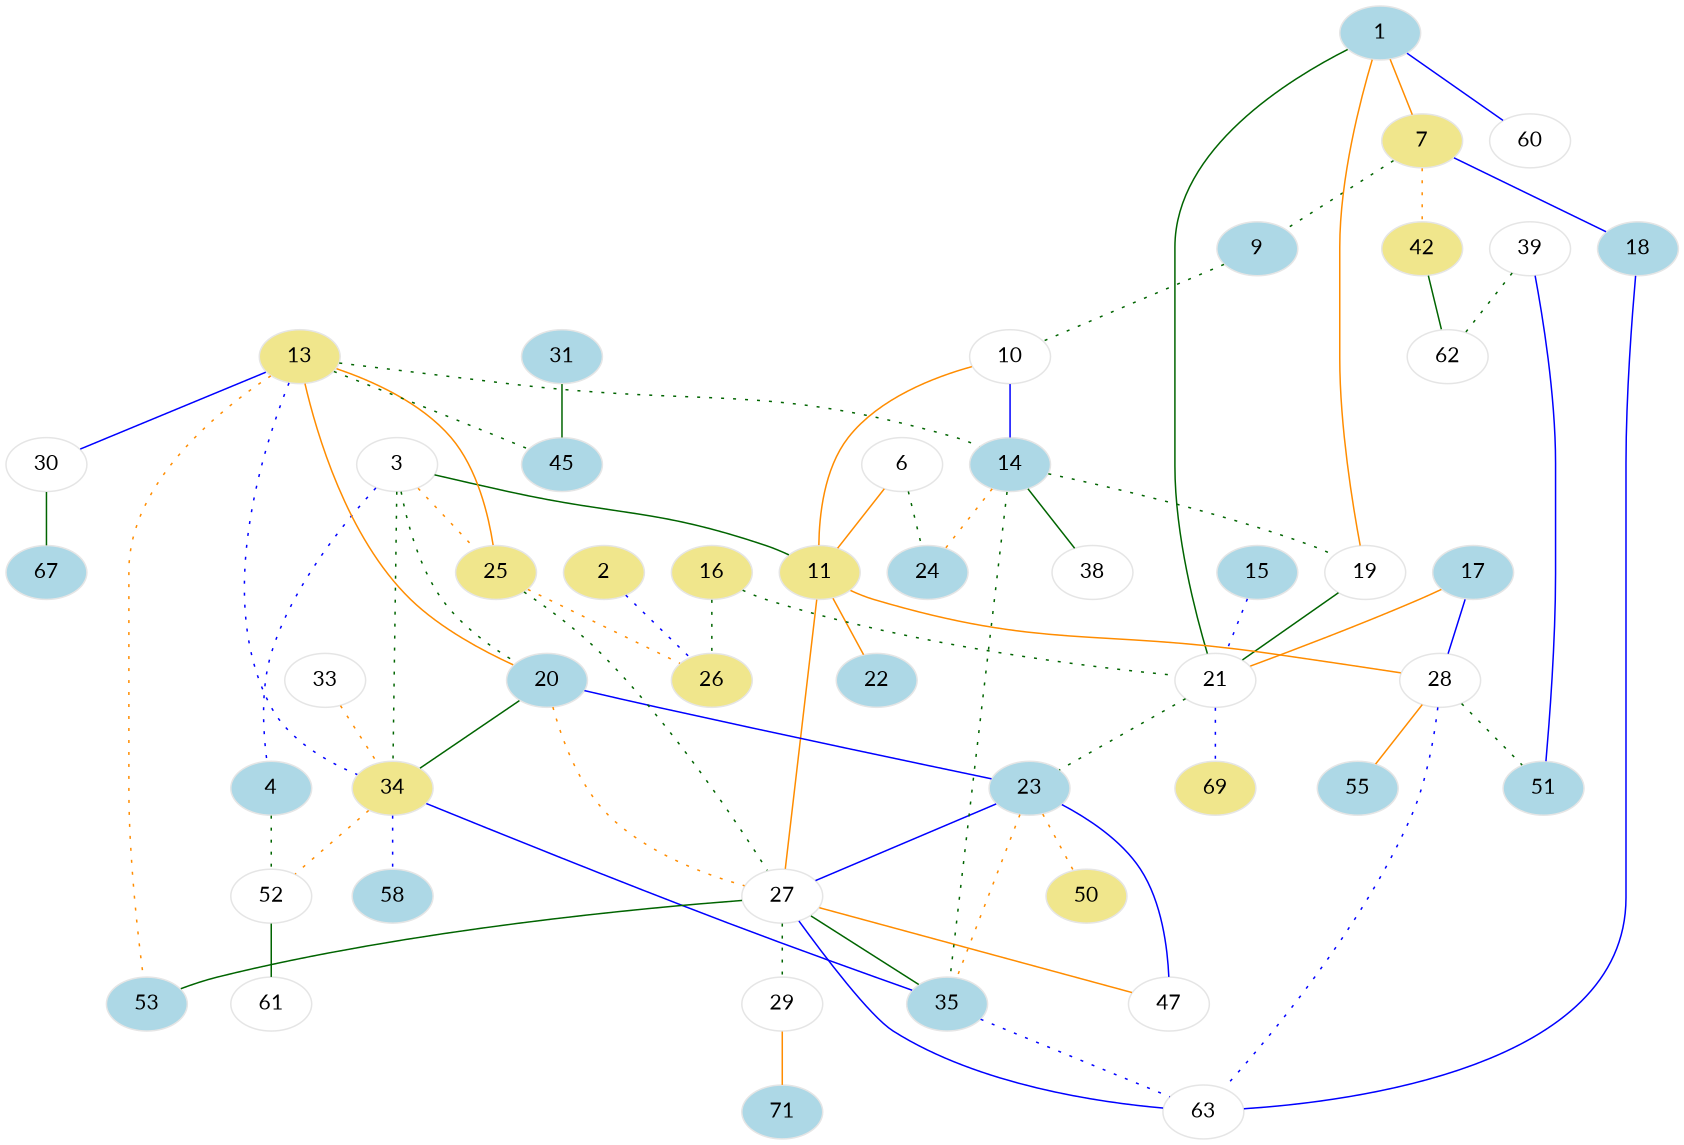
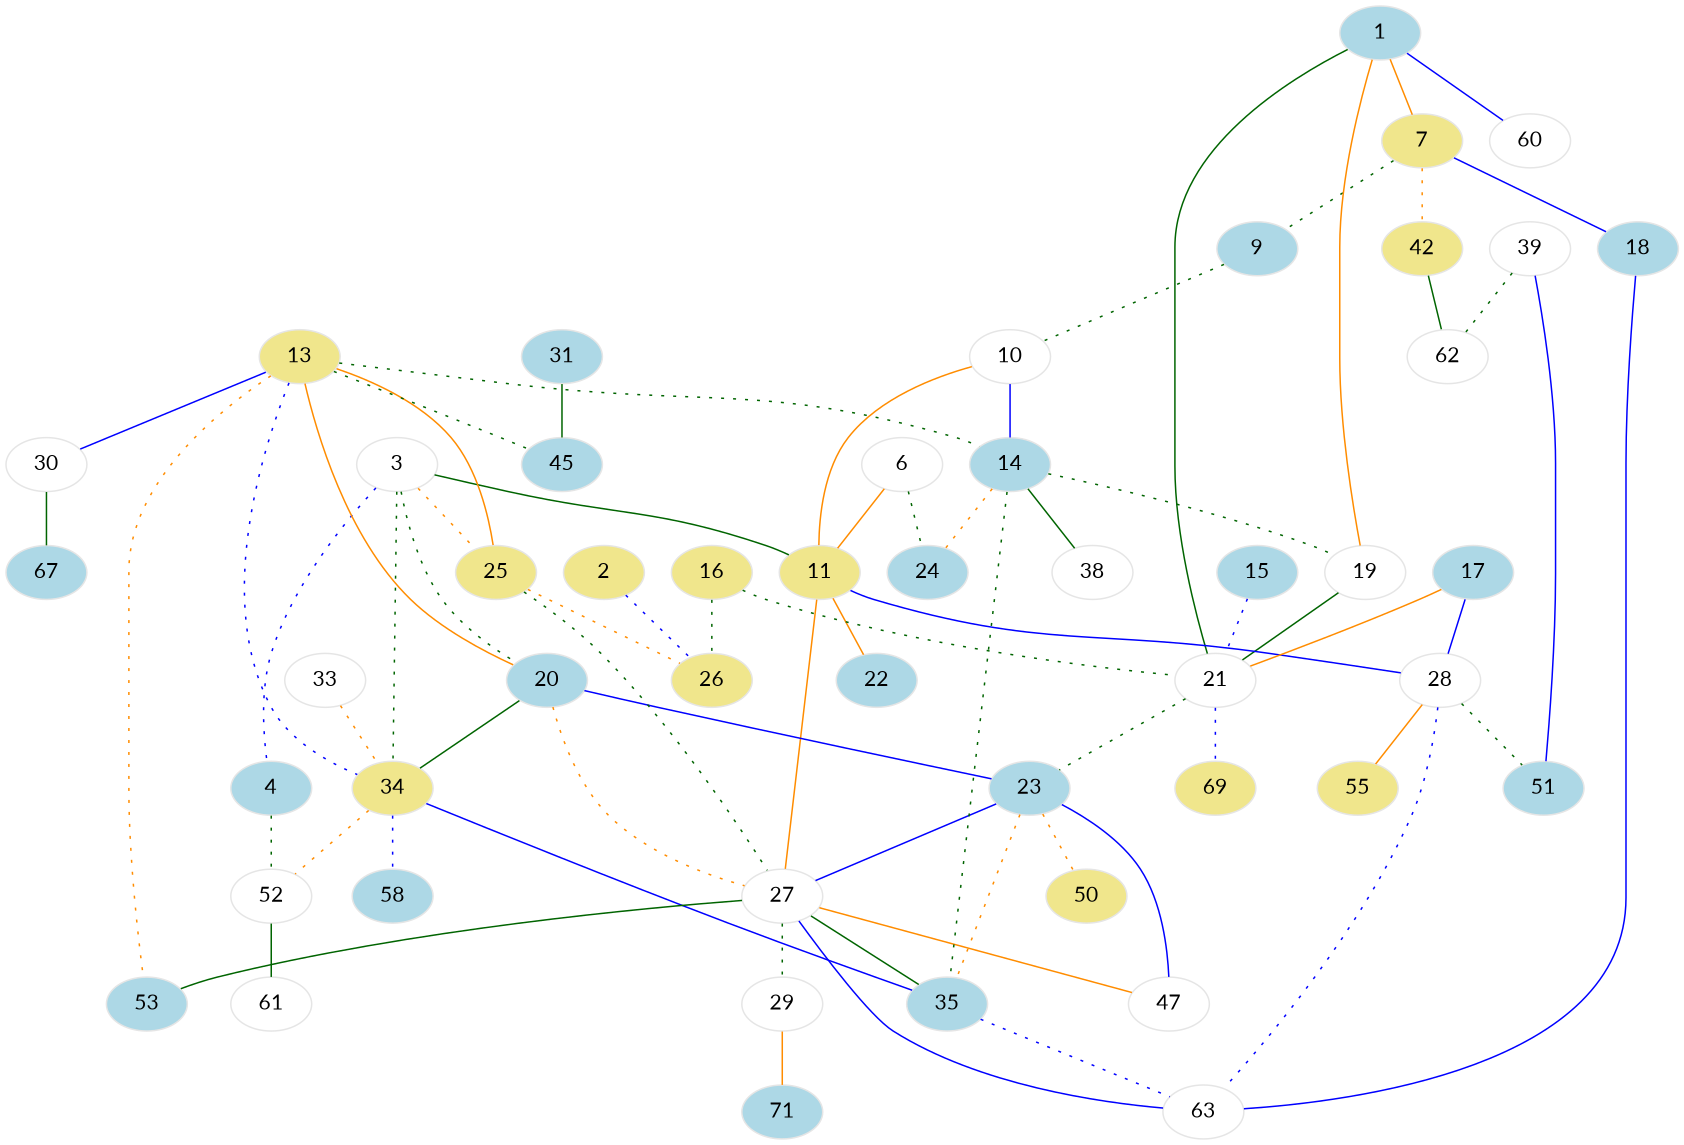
  graph {
    fontname=Lato
    node [color=gray90 fillcolor=lightblue fontname=Lato style=filled]
    edge [color=darkgreen fontname=Lato style=solid weight=1.0]
    7 [fillcolor=khaki]
    1
    19 [fillcolor=white]
    21 [fillcolor=white]
    60 [fillcolor=white]
    9
    18
    42 [fillcolor=khaki]
    23
    69 [fillcolor=khaki]
    2 [fillcolor=khaki]
    26 [fillcolor=khaki]
    3 [fillcolor=white]
    4
    11 [fillcolor=khaki]
    20
    25 [fillcolor=khaki]
    34 [fillcolor=khaki]
    52 [fillcolor=white]
    22
    27 [fillcolor=white]
    28 [fillcolor=white]
    35
    58
    61 [fillcolor=white]
    6 [fillcolor=white]
    24
    10 [fillcolor=white]
    63 [fillcolor=white]
    62 [fillcolor=white]
    14
    38 [fillcolor=white]
    53
    47 [fillcolor=white]
    29 [fillcolor=white]
    51
-   55
+   55 [fillcolor=khaki]
    13 [fillcolor=khaki]
    30 [fillcolor=white]
    45
    67
    15
    16 [fillcolor=khaki]
    17
    50 [fillcolor=khaki]
    71
    31
    33 [fillcolor=white]
    39 [fillcolor=white]
    7 -- 9 [style=dotted]
    7 -- 18 [color=blue weight=2.0]
    7 -- 42 [color=darkorange style=dotted]
    1 -- 7 [color=darkorange]
    1 -- 19 [color=darkorange]
    1 -- 21
    1 -- 60 [color=blue]
    19 -- 21
    21 -- 23 [style=dotted]
    21 -- 69 [color=blue style=dotted]
    9 -- 10 [style=dotted]
    18 -- 63 [color=blue]
    42 -- 62
    23 -- 27 [color=blue]
    23 -- 35 [color=darkorange style=dotted]
    23 -- 47 [color=blue weight=2.0]
    23 -- 50 [color=darkorange style=dotted]
    2 -- 26 [color=blue style=dotted]
    3 -- 4 [color=blue style=dotted]
    3 -- 11
    3 -- 20 [style=dotted]
    3 -- 25 [color=darkorange style=dotted]
    3 -- 34 [style=dotted]
    4 -- 52 [style=dotted]
    11 -- 22 [color=darkorange]
    11 -- 27 [color=darkorange]
-   11 -- 28 [color=darkorange]
+   11 -- 28 [color=blue]
    20 -- 23 [color=blue weight=3.0]
    20 -- 34
    20 -- 27 [color=darkorange style=dotted weight=2.0]
    25 -- 26 [color=darkorange style=dotted]
    25 -- 27 [style=dotted]
    34 -- 52 [color=darkorange style=dotted]
    34 -- 35 [color=blue]
    34 -- 58 [color=blue style=dotted]
    52 -- 61
    27 -- 35
    27 -- 63 [color=blue]
    27 -- 53
    27 -- 47 [color=darkorange]
    27 -- 29 [style=dotted]
    28 -- 63 [color=blue style=dotted]
    28 -- 51 [style=dotted]
    28 -- 55 [color=darkorange]
    35 -- 63 [color=blue style=dotted]
    6 -- 11 [color=darkorange]
    6 -- 24 [style=dotted]
    10 -- 11 [color=darkorange]
    10 -- 14 [color=blue]
    14 -- 19 [style=dotted]
    14 -- 35 [style=dotted]
    14 -- 24 [color=darkorange style=dotted]
    14 -- 38
    29 -- 71 [color=darkorange]
    13 -- 20 [color=darkorange]
    13 -- 25 [color=darkorange]
    13 -- 34 [color=blue style=dotted]
    13 -- 14 [style=dotted]
    13 -- 53 [color=darkorange style=dotted]
    13 -- 30 [color=blue]
    13 -- 45 [style=dotted]
    30 -- 67
    15 -- 21 [color=blue style=dotted]
    16 -- 21 [style=dotted]
    16 -- 26 [style=dotted weight=2.0]
    17 -- 21 [color=darkorange]
    17 -- 28 [color=blue]
    31 -- 45
    33 -- 34 [color=darkorange style=dotted]
    39 -- 62 [style=dotted]
    39 -- 51 [color=blue]
  }
